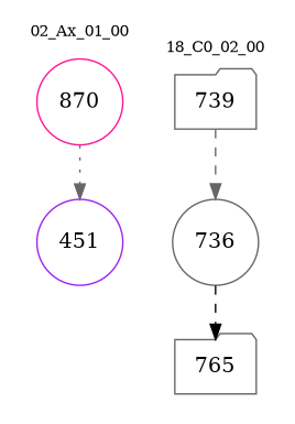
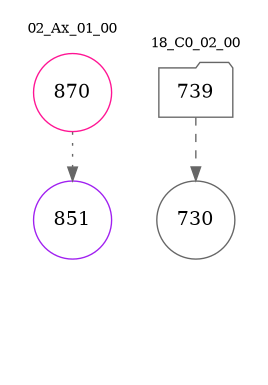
  digraph {
    node [color=gray40 shape=circle]
    edge [color=gray40 style=dashed]
    n1 [color=deeppink label=870]
-   n2 [color=purple label=451]
+   n2 [color=purple label=851]
    n3 [label=739 shape=folder]
-   n4 [label=736]
-   n5 [label=765 shape=folder]
+   n4 [label=730]
    subgraph cluster_1 {
      color=white
      fontsize=10
      label="02_Ax_01_00"
      n1
      n2
    }
    subgraph cluster_2 {
      color=white
      fontsize=10
      label="18_C0_02_00"
      n3
      n4
-     n5
    }
    n1 -> n2 [style=dotted]
    n3 -> n4
-   n4 -> n5 [color=black]
  }
